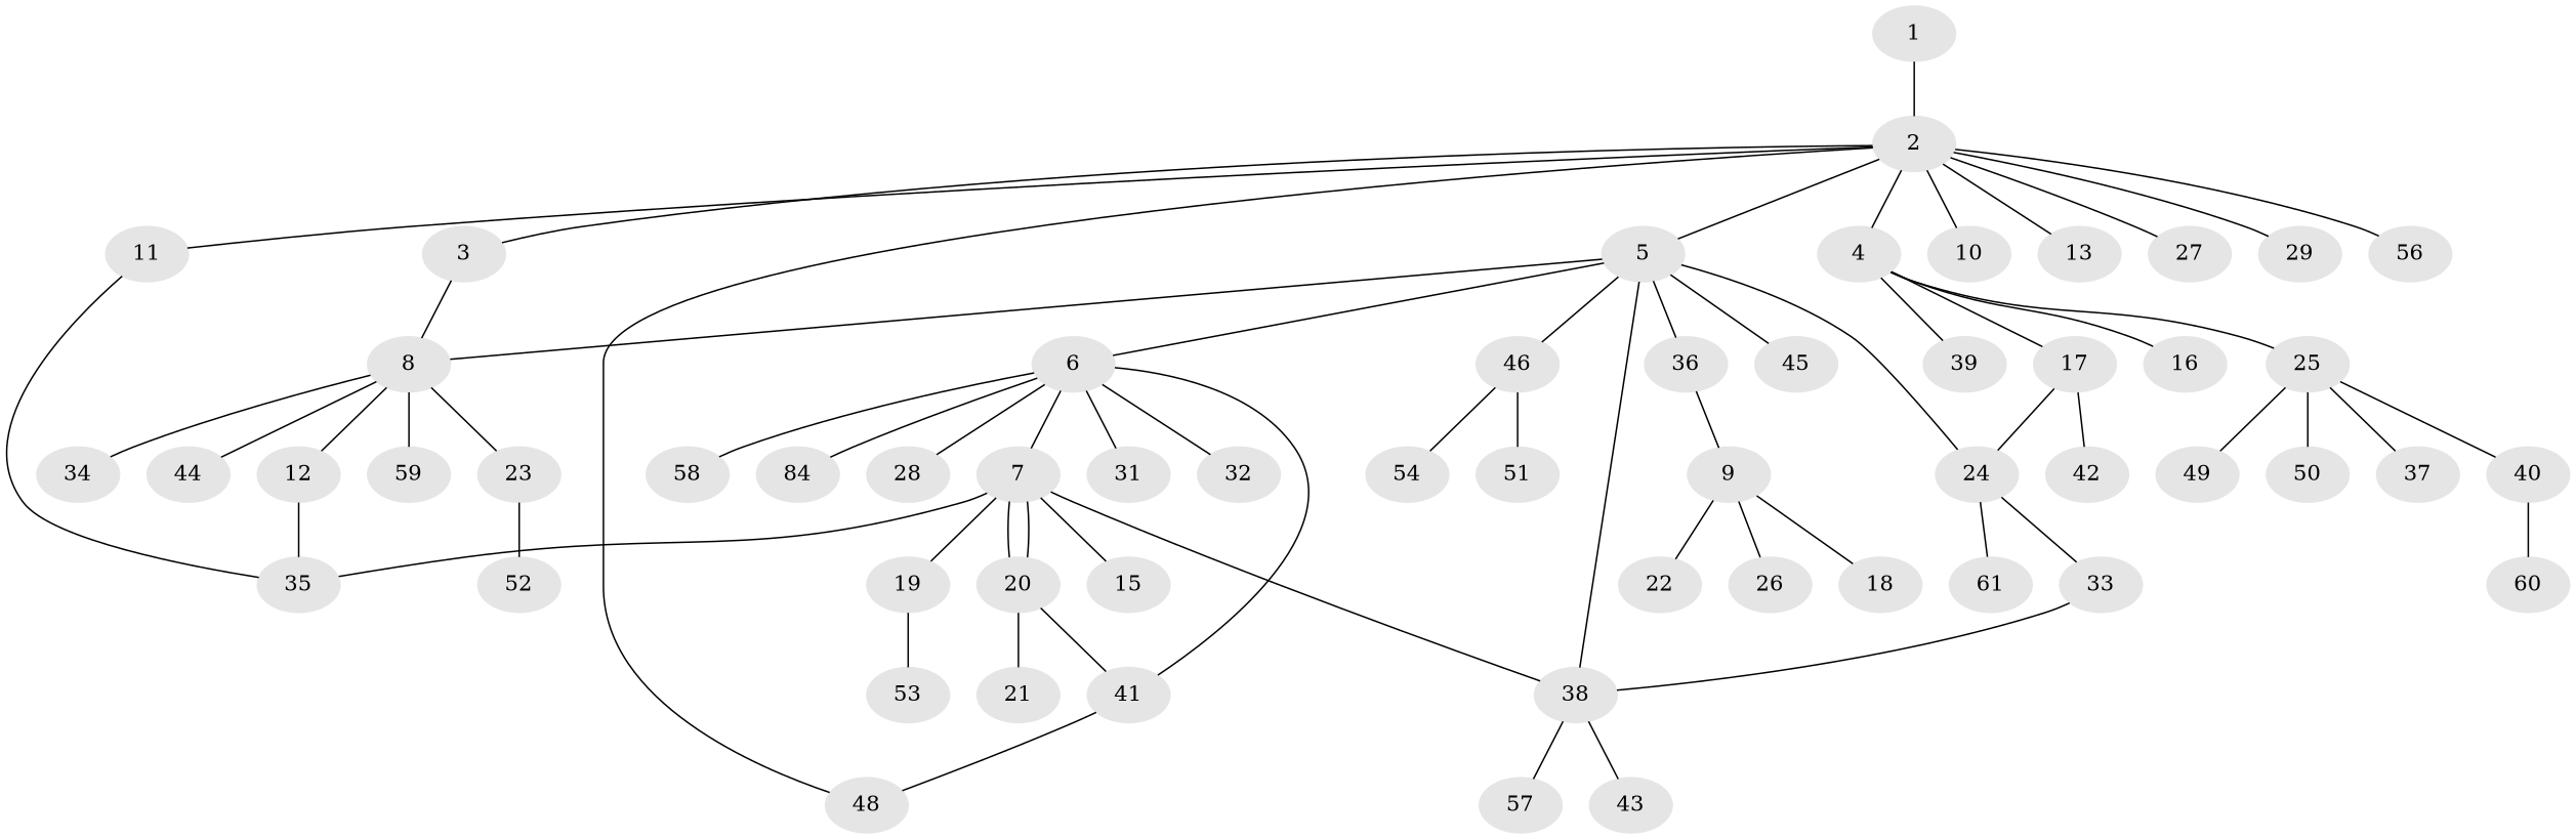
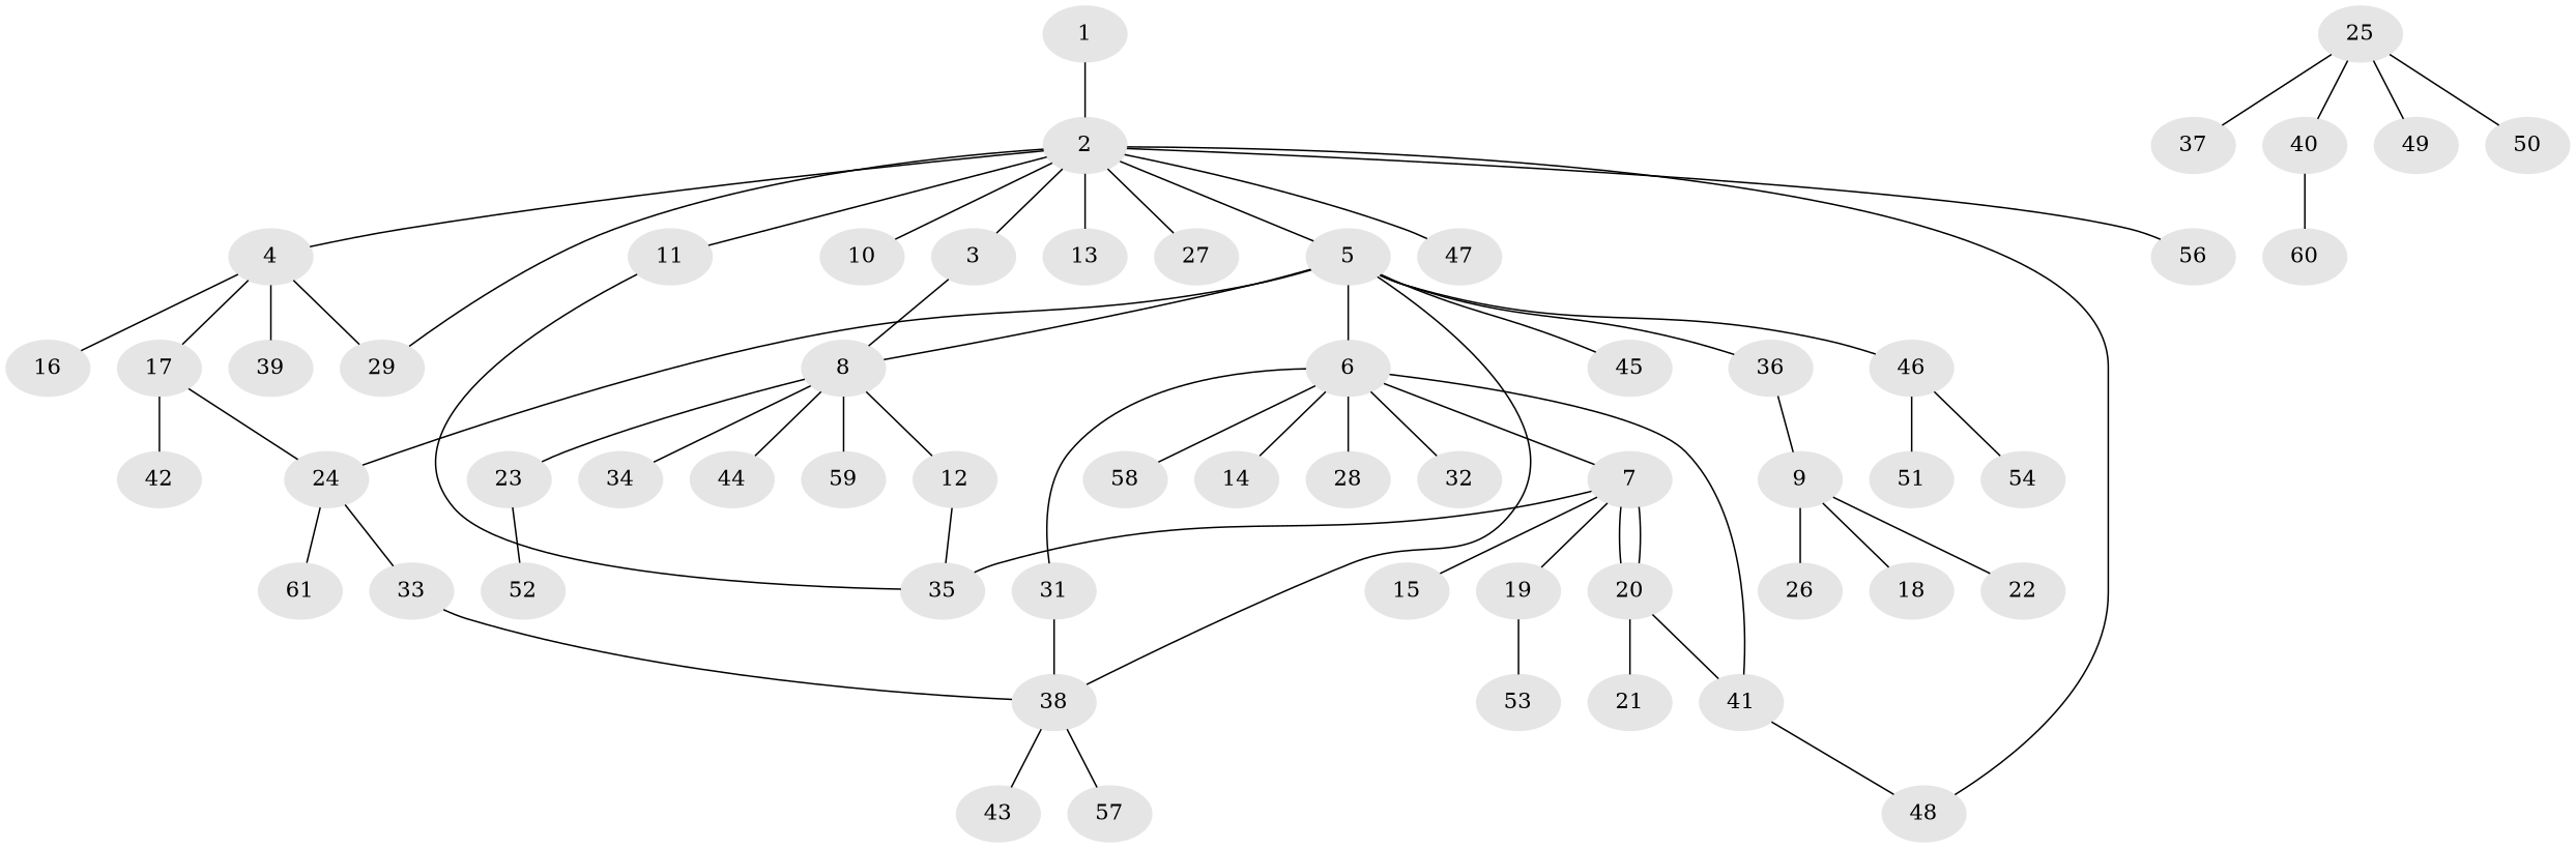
  graph {
    node [color=gray90 style=filled]
    1
    2
    3
    4
    5
    10
    11
    13
    27
    29
+   47
    48
    56
    8
    16
    17
    25
    39
    6
    24
    36
    38
    45
    46
    35
    12
    23
    34
    44
    59
    42
    37
    40
    49
    50
    7
-   14 [label=84]
+   14
    28
    31
    32
    41
    58
    9
    18
    22
    26
    33
    61
    43
    57
    51
    54
    15
    19
    20
    53
    21
    52
    60
    1 -- 2
    2 -- 3
    2 -- 4
    2 -- 5
    2 -- 10
    2 -- 11
    2 -- 13
    2 -- 27
    2 -- 29
+   2 -- 47
    2 -- 48
    2 -- 56
    3 -- 8
    4 -- 16
    4 -- 17
-   4 -- 25
+   4 -- 29
    4 -- 39
    5 -- 8
    5 -- 6
    5 -- 24
    5 -- 36
    5 -- 38
    5 -- 45
    5 -- 46
    11 -- 35
    8 -- 12
    8 -- 23
    8 -- 34
    8 -- 44
    8 -- 59
    17 -- 24
    17 -- 42
    25 -- 37
    25 -- 40
    25 -- 49
    25 -- 50
    6 -- 7
    6 -- 14
    6 -- 28
    6 -- 31
    6 -- 32
    6 -- 41
    6 -- 58
    24 -- 33
    24 -- 61
    36 -- 9
    38 -- 43
    38 -- 57
    46 -- 51
    46 -- 54
    12 -- 35
    23 -- 52
    40 -- 60
-   7 -- 38
+   31 -- 38
    7 -- 35
    7 -- 15
    7 -- 19
    7 -- 20
    7 -- 20
    41 -- 48
    9 -- 18
    9 -- 22
    9 -- 26
    33 -- 38
    19 -- 53
    20 -- 41
    20 -- 21
  }
